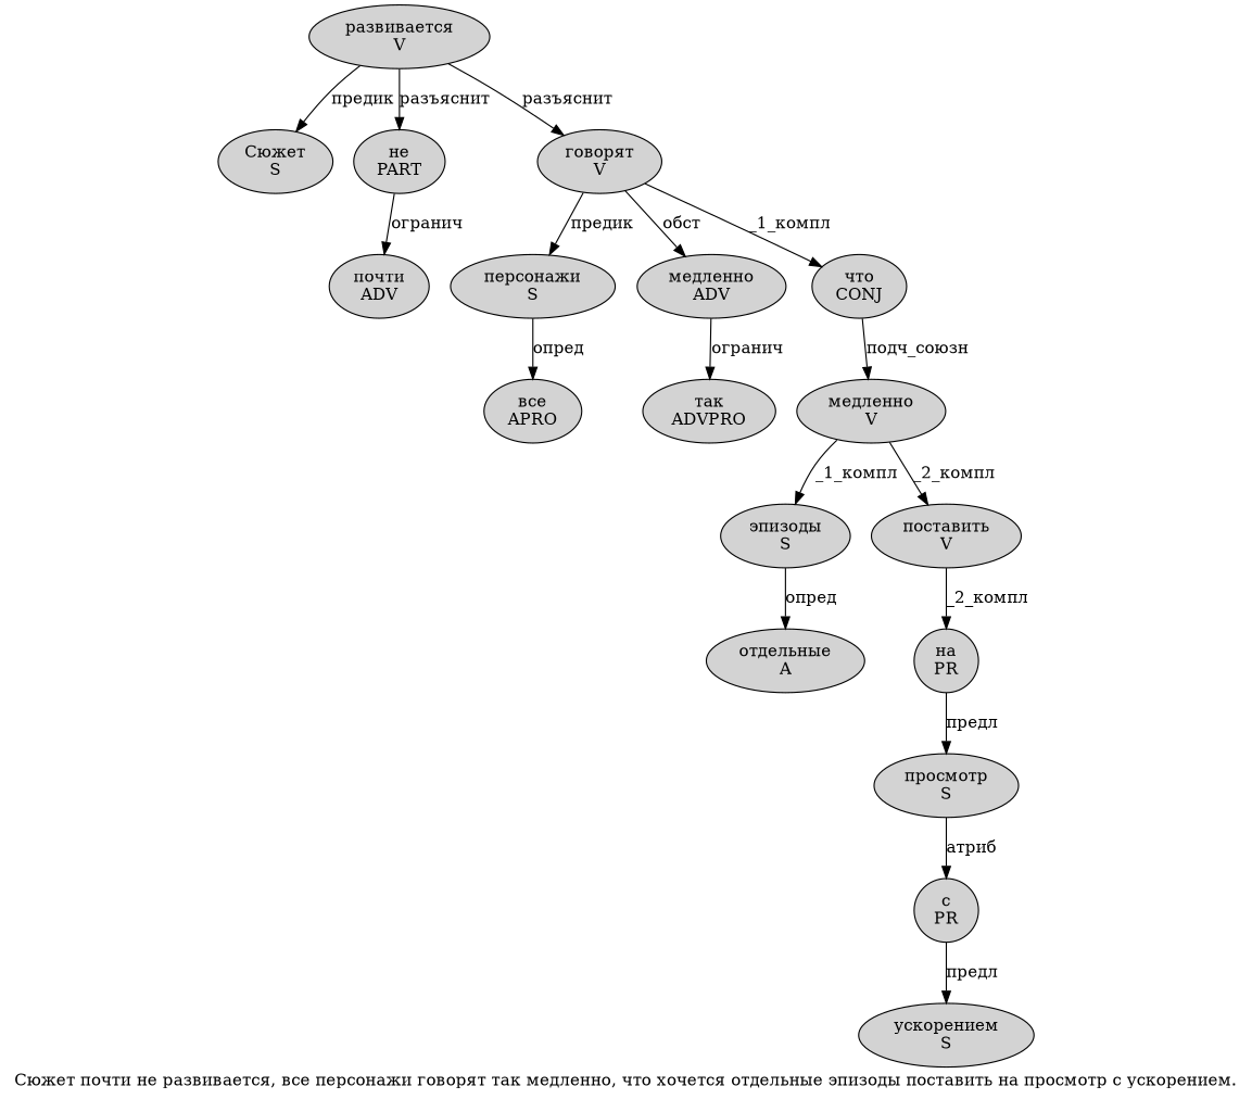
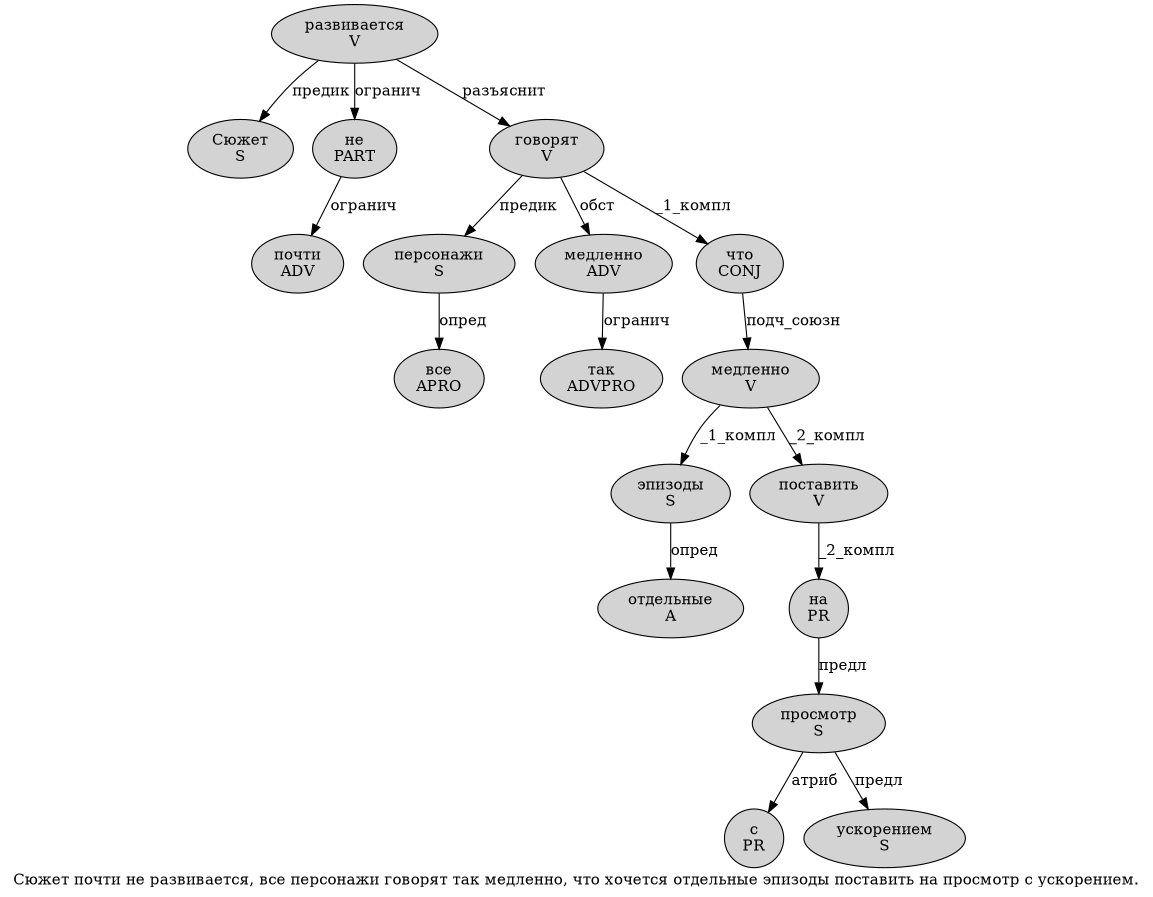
  digraph {
    label="Сюжет почти не развивается, все персонажи говорят так медленно, что хочется отдельные эпизоды поставить на просмотр с ускорением."
    node [fillcolor=lightgray penwidth=1 shape=ellipse style=filled]
    n1 [label="Сюжет\nS"]
    n2 [label="почти\nADV"]
    n3 [label="не\nPART"]
    n4 [label="развивается\nV"]
    n5 [label="говорят\nV"]
    n6 [label="персонажи\nS"]
    n7 [label="медленно\nADV"]
    n8 [label="что\nCONJ"]
    n9 [label="все\nAPRO"]
    n10 [label="так\nADVPRO"]
    n11 [label="медленно\nV"]
    n12 [label="эпизоды\nS"]
    n13 [label="поставить\nV"]
    n14 [label="отдельные\nA"]
    n15 [label="на\nPR"]
    n16 [label="просмотр\nS"]
    n17 [label="с\nPR"]
    n18 [label="ускорением\nS"]
    n3 -> n2 [label="огранич"]
    n4 -> n1 [label="предик"]
-   n4 -> n3 [label="разъяснит"]
+   n4 -> n3 [label="огранич"]
    n4 -> n5 [label="разъяснит"]
    n5 -> n6 [label="предик"]
    n5 -> n7 [label="обст"]
    n5 -> n8 [label="_1_компл"]
    n6 -> n9 [label="опред"]
    n7 -> n10 [label="огранич"]
    n8 -> n11 [label="подч_союзн"]
    n11 -> n12 [label="_1_компл"]
    n11 -> n13 [label="_2_компл"]
    n12 -> n14 [label="опред"]
    n13 -> n15 [label="_2_компл"]
    n15 -> n16 [label="предл"]
    n16 -> n17 [label="атриб"]
-   n17 -> n18 [label="предл"]
+   n16 -> n18 [label="предл"]
  }
